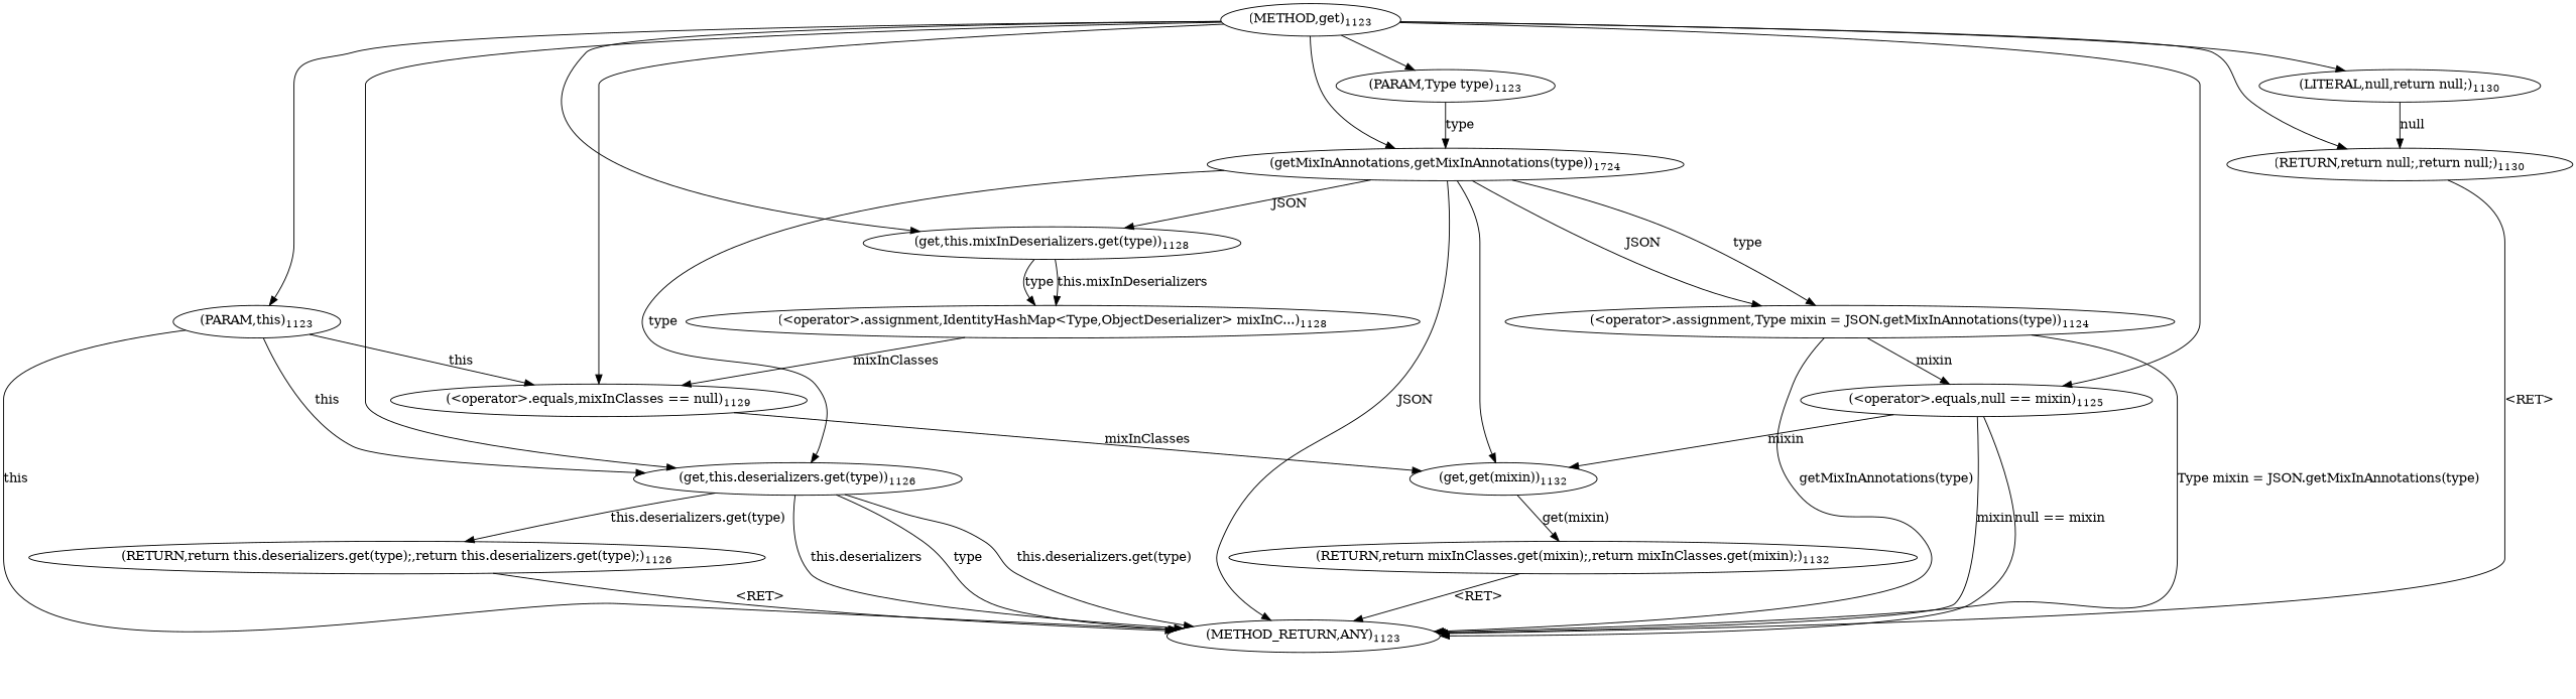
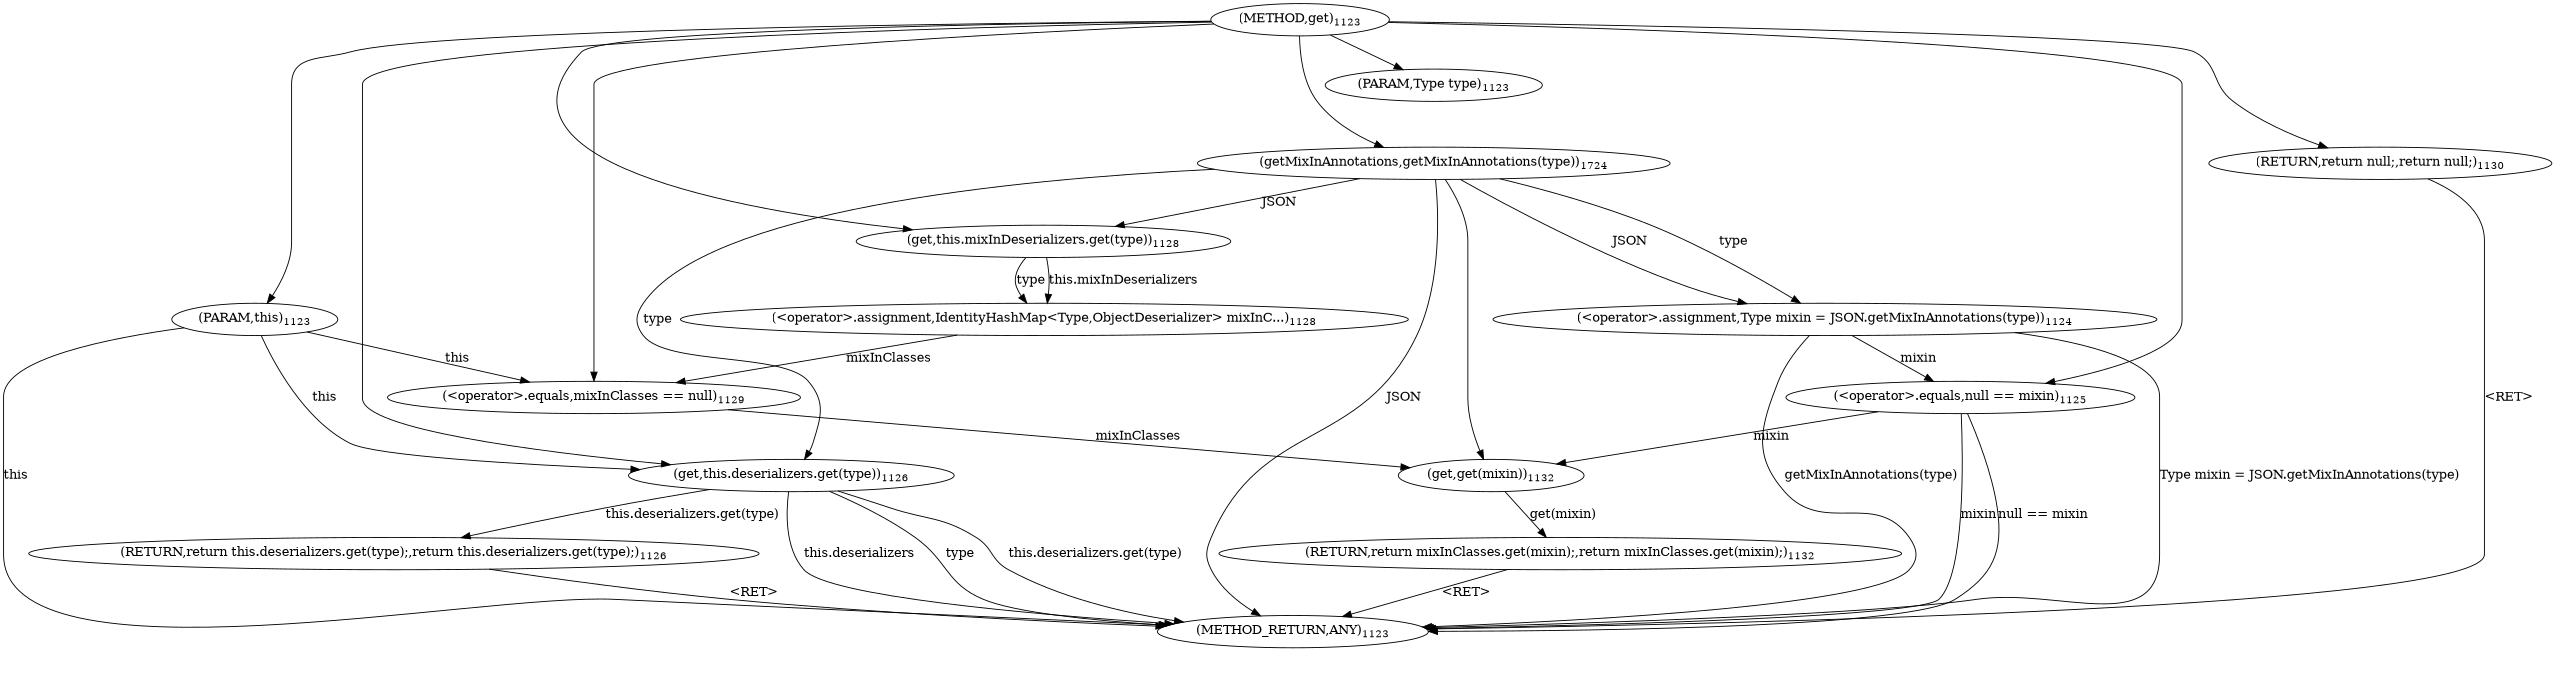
  digraph {
    n1 [label=<(METHOD,get)<SUB>1123</SUB>>]
    n2 [label=<(PARAM,this)<SUB>1123</SUB>>]
    n3 [label=<(PARAM,Type type)<SUB>1123</SUB>>]
    n4 [label=<(&lt;operator&gt;.equals,null == mixin)<SUB>1125</SUB>>]
    n5 [label=<(&lt;operator&gt;.equals,mixInClasses == null)<SUB>1129</SUB>>]
    n6 [label=<(getMixInAnnotations,getMixInAnnotations(type))<SUB>1724</SUB>>]
    n7 [label=<(get,this.mixInDeserializers.get(type))<SUB>1128</SUB>>]
    n8 [label=<(RETURN,return null;,return null;)<SUB>1130</SUB>>]
    n9 [label=<(get,this.deserializers.get(type))<SUB>1126</SUB>>]
-   n10 [label=<(LITERAL,null,return null;)<SUB>1130</SUB>>]
    n11 [label=<(METHOD_RETURN,ANY)<SUB>1123</SUB>>]
    n12 [label=<(get,get(mixin))<SUB>1132</SUB>>]
    n13 [label=<(RETURN,return mixInClasses.get(mixin);,return mixInClasses.get(mixin);)<SUB>1132</SUB>>]
    n14 [label=<(&lt;operator&gt;.assignment,Type mixin = JSON.getMixInAnnotations(type))<SUB>1124</SUB>>]
    n15 [label=<(&lt;operator&gt;.assignment,IdentityHashMap&lt;Type,ObjectDeserializer&gt; mixInC...)<SUB>1128</SUB>>]
    n16 [label=<(RETURN,return this.deserializers.get(type);,return this.deserializers.get(type);)<SUB>1126</SUB>>]
    n1 -> n2
    n1 -> n3
    n1 -> n4
    n1 -> n5
    n1 -> n6
    n1 -> n7
    n1 -> n8
    n1 -> n9
-   n1 -> n10
    n2 -> n5 [label=this]
    n2 -> n9 [label=this]
    n2 -> n11 [label=this]
-   n3 -> n6 [label=type]
    n4 -> n11 [label=mixin]
    n4 -> n11 [label="null == mixin"]
    n4 -> n12 [label=mixin]
    n5 -> n12 [label=mixInClasses]
    n6 -> n7 [label=JSON]
    n6 -> n9 [label=type]
    n6 -> n11 [label=JSON]
    n6 -> n12
    n6 -> n14 [label=JSON]
    n6 -> n14 [label=type]
    n7 -> n15 [label="this.mixInDeserializers"]
    n7 -> n15 [label=type]
    n8 -> n11 [label="&lt;RET&gt;"]
    n9 -> n11 [label="this.deserializers"]
    n9 -> n11 [label=type]
    n9 -> n11 [label="this.deserializers.get(type)"]
    n9 -> n16 [label="this.deserializers.get(type)"]
-   n10 -> n8 [label=null]
    n12 -> n13 [label="get(mixin)"]
    n13 -> n11 [label="&lt;RET&gt;"]
    n14 -> n4 [label=mixin]
    n14 -> n11 [label="getMixInAnnotations(type)"]
    n14 -> n11 [label="Type mixin = JSON.getMixInAnnotations(type)"]
    n15 -> n5 [label=mixInClasses]
    n16 -> n11 [label="&lt;RET&gt;"]
  }
